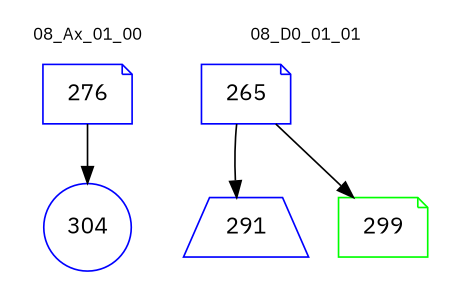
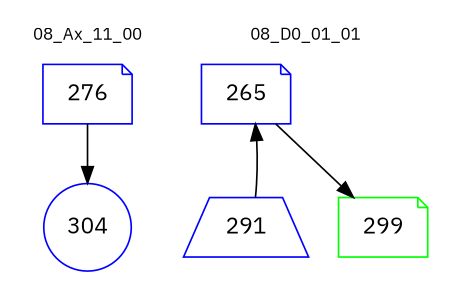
  digraph {
    fontname="IBM Plex Sans"
    node [color=blue fontname="IBM Plex Sans" shape=note]
    edge [color=black fontname="IBM Plex Sans"]
    n1 [label=276]
    n2 [label=304 shape=circle]
    n3 [label=265]
    n4 [label=291 shape=trapezium]
    n5 [color=green label=299]
    subgraph cluster_1 {
      color=white
      fontsize=10
-     label="08_Ax_01_00"
+     label="08_Ax_11_00"
      n1
      n2
    }
    subgraph cluster_2 {
      color=white
      fontsize=10
      label="08_D0_01_01"
      n3
      n4
      n5
    }
    n1 -> n2
-   n3 -> n4
+   n4 -> n3
    n3 -> n5
  }
